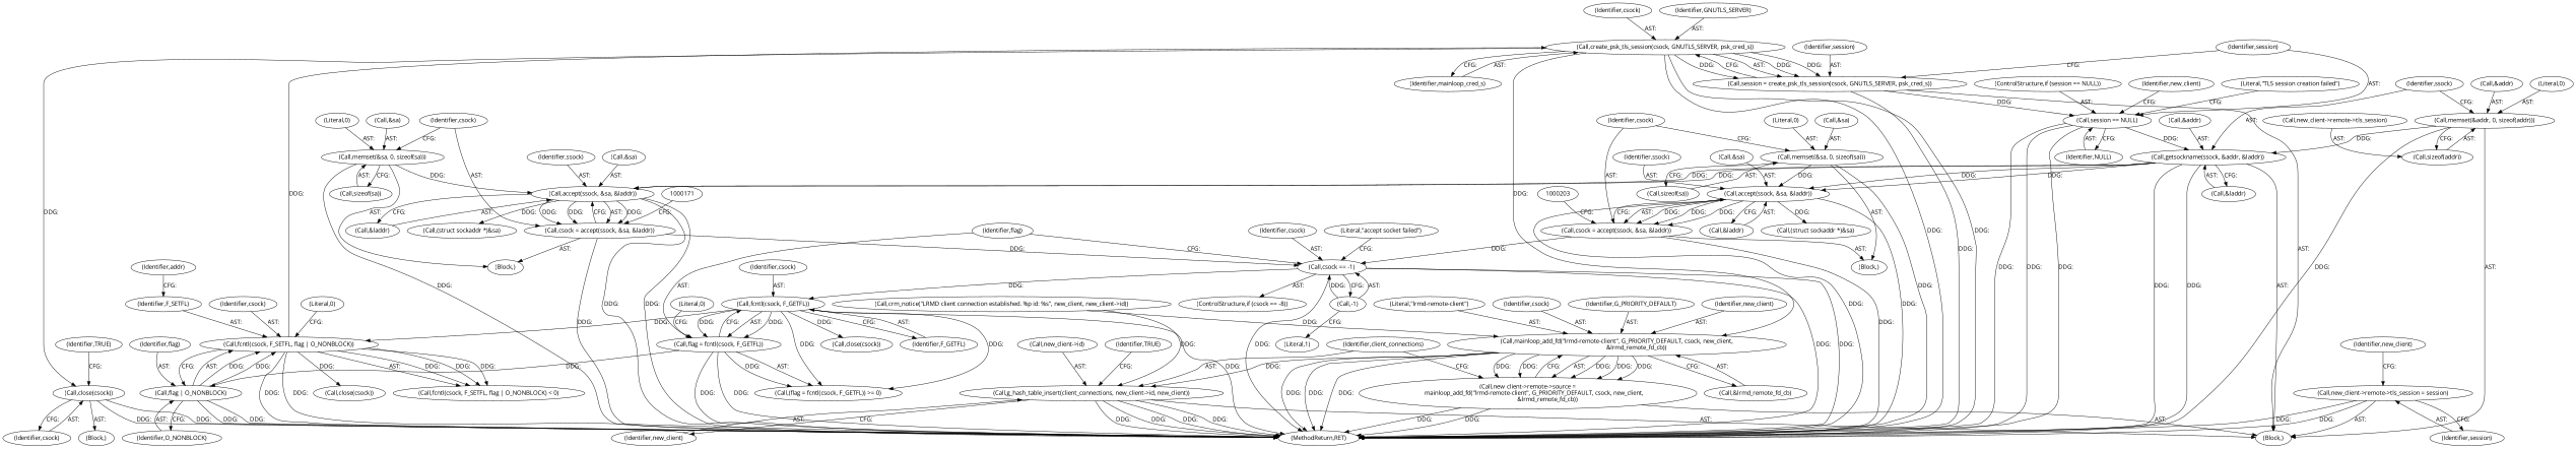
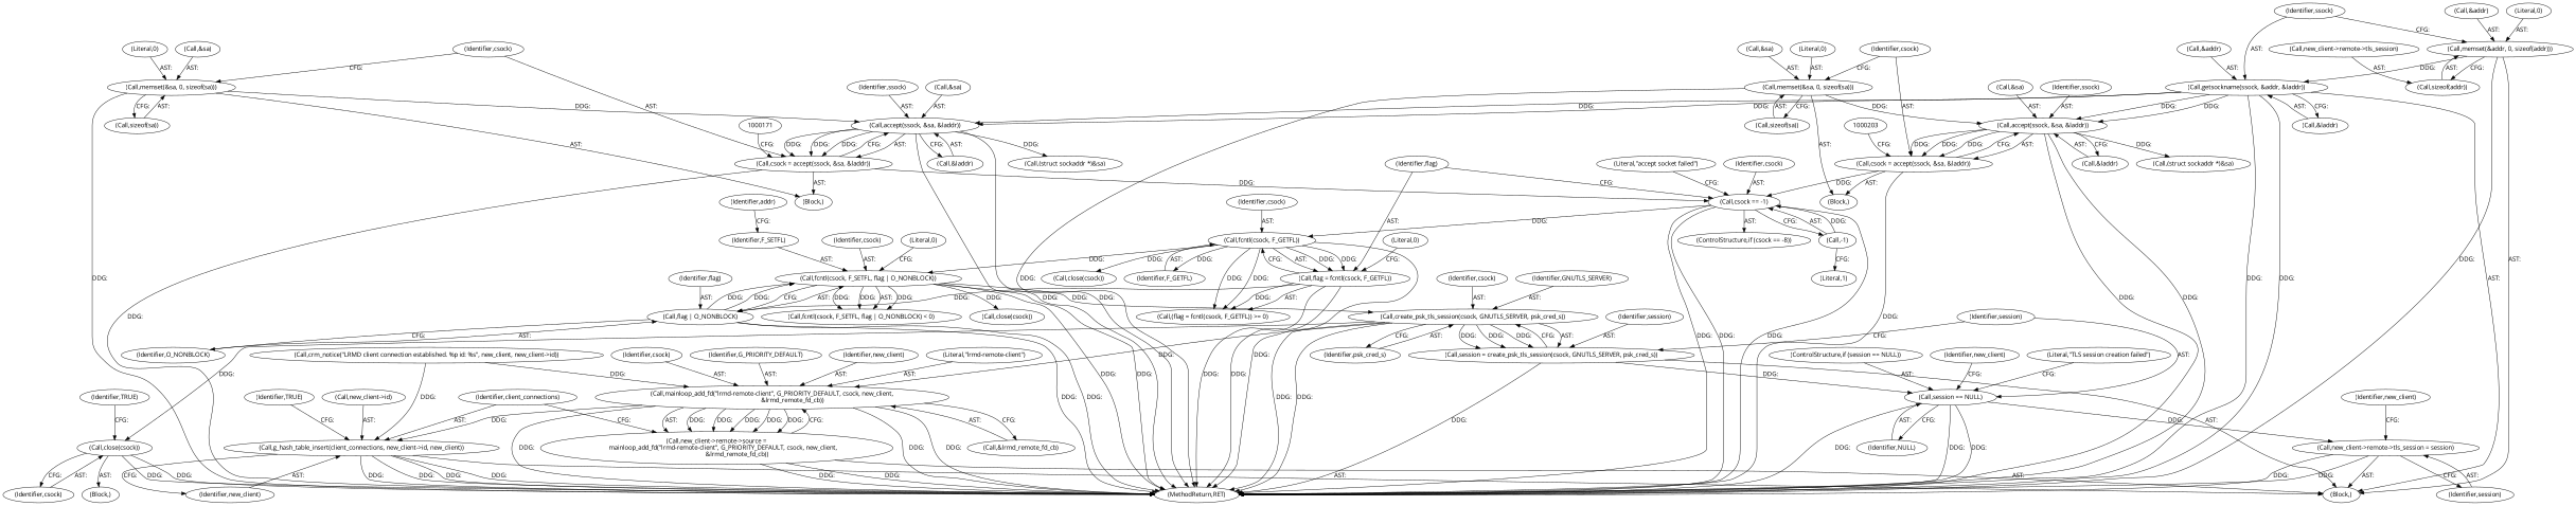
  digraph {
    fontname="Open Sans"
    node [fontname="Open Sans"]
    edge [fontname="Open Sans"]
    n1 [label="(Call,create_psk_tls_session(csock, GNUTLS_SERVER, psk_cred_s))"]
    n2 [label="(Call,session = create_psk_tls_session(csock, GNUTLS_SERVER, psk_cred_s))"]
    n3 [label="(Call,close(csock))"]
    n4 [label="(Call,mainloop_add_fd(\"lrmd-remote-client\", G_PRIORITY_DEFAULT, csock, new_client,\n                         &lrmd_remote_fd_cb))"]
-   n5 [label="(Identifier,mainloop_cred_s)"]
+   n5 [label="(Identifier,psk_cred_s)"]
    n6 [label="(MethodReturn,RET)"]
    n7 [label="(Block,)"]
    n8 [label="(Call,session == NULL)"]
    n9 [label="(Identifier,csock)"]
    n10 [label="(Block,)"]
    n11 [label="(Call,new_client->remote->source =\n        mainloop_add_fd(\"lrmd-remote-client\", G_PRIORITY_DEFAULT, csock, new_client,\n                         &lrmd_remote_fd_cb))"]
    n12 [label="(Call,g_hash_table_insert(client_connections, new_client->id, new_client))"]
    n13 [label="(Call,&lrmd_remote_fd_cb)"]
    n14 [label="(Call,fcntl(csock, F_SETFL, flag | O_NONBLOCK))"]
    n15 [label="(Call,flag | O_NONBLOCK)"]
    n16 [label="(Call,close(csock))"]
    n17 [label="(Call,fcntl(csock, F_SETFL, flag | O_NONBLOCK) < 0)"]
    n18 [label="(Identifier,O_NONBLOCK)"]
    n19 [label="(Call,fcntl(csock, F_GETFL))"]
    n20 [label="(Call,flag = fcntl(csock, F_GETFL))"]
    n21 [label="(Call,close(csock))"]
    n22 [label="(Call,(flag = fcntl(csock, F_GETFL)) >= 0)"]
    n23 [label="(Identifier,F_GETFL)"]
    n24 [label="(Call,csock == -1)"]
    n25 [label="(Call,-1)"]
    n26 [label="(ControlStructure,if (csock == -8))"]
    n27 [label="(Literal,1)"]
    n28 [label="(Call,csock = accept(ssock, &sa, &laddr))"]
    n29 [label="(Call,accept(ssock, &sa, &laddr))"]
    n30 [label="(Block,)"]
    n31 [label="(Call,&laddr)"]
    n32 [label="(Call,(struct sockaddr *)&sa)"]
    n33 [label="(Call,getsockname(ssock, &addr, &laddr))"]
    n34 [label="(Call,accept(ssock, &sa, &laddr))"]
    n35 [label="(Call,&laddr)"]
    n36 [label="(Call,csock = accept(ssock, &sa, &laddr))"]
    n37 [label="(Call,&laddr)"]
    n38 [label="(Call,(struct sockaddr *)&sa)"]
    n39 [label="(Call,memset(&addr, 0, sizeof(addr)))"]
    n40 [label="(Call,sizeof(addr))"]
    n41 [label="(Call,memset(&sa, 0, sizeof(sa)))"]
    n42 [label="(Call,sizeof(sa))"]
    n43 [label="(Block,)"]
    n44 [label="(Call,memset(&sa, 0, sizeof(sa)))"]
    n45 [label="(Call,sizeof(sa))"]
    n46 [label="(Call,new_client->remote->tls_session = session)"]
    n47 [label="(Identifier,NULL)"]
    n48 [label="(Identifier,session)"]
    n49 [label="(ControlStructure,if (session == NULL))"]
    n50 [label="(Identifier,new_client)"]
    n51 [label="(Identifier,csock)"]
    n52 [label="(Identifier,ssock)"]
    n53 [label="(Call,&sa)"]
    n54 [label="(Identifier,csock)"]
    n55 [label="(Identifier,new_client)"]
    n56 [label="(Identifier,ssock)"]
    n57 [label="(Identifier,csock)"]
    n58 [label="(Call,&addr)"]
    n59 [label="(Literal,\"lrmd-remote-client\")"]
    n60 [label="(Identifier,csock)"]
    n61 [label="(Literal,0)"]
    n62 [label="(Identifier,F_SETFL)"]
    n63 [label="(Identifier,new_client)"]
    n64 [label="(Identifier,flag)"]
    n65 [label="(Identifier,TRUE)"]
    n66 [label="(Call,&addr)"]
    n67 [label="(Literal,\"TLS session creation failed\")"]
    n68 [label="(Identifier,addr)"]
    n69 [label="(Identifier,csock)"]
    n70 [label="(Identifier,session)"]
    n71 [label="(Identifier,csock)"]
    n72 [label="(Call,new_client->id)"]
    n73 [label="(Identifier,csock)"]
    n74 [label="(Literal,0)"]
    n75 [label="(Literal,0)"]
    n76 [label="(Identifier,ssock)"]
    n77 [label="(Identifier,client_connections)"]
    n78 [label="(Identifier,G_PRIORITY_DEFAULT)"]
    n79 [label="(Identifier,flag)"]
    n80 [label="(Identifier,session)"]
    n81 [label="(Call,&sa)"]
    n82 [label="(Call,&sa)"]
    n83 [label="(Literal,0)"]
    n84 [label="(Identifier,new_client)"]
    n85 [label="(Literal,\"accept socket failed\")"]
    n86 [label="(Literal,0)"]
    n87 [label="(Identifier,TRUE)"]
    n88 [label="(Identifier,GNUTLS_SERVER)"]
    n89 [label="(Call,new_client->remote->tls_session)"]
    n90 [label="(Call,crm_notice(\"LRMD client connection established. %p id: %s\", new_client, new_client->id))"]
    n91 [label="(Call,&sa)"]
    1000203
    1000171
    n1 -> n2 [label="AST: "]
    n1 -> n2 [label="DDG: "]
    n1 -> n2 [label="DDG: "]
    n1 -> n2 [label="DDG: "]
    n1 -> n3 [label="DDG: "]
    n1 -> n4 [label="DDG: "]
    n1 -> n5 [label="CFG: "]
    n1 -> n6 [label="DDG: "]
    n1 -> n6 [label="DDG: "]
    n2 -> n1 [label="CFG: "]
    n2 -> n6 [label="DDG: "]
    n2 -> n7 [label="AST: "]
    n2 -> n8 [label="DDG: "]
    n3 -> n6 [label="DDG: "]
    n3 -> n6 [label="DDG: "]
    n3 -> n9 [label="CFG: "]
    n3 -> n10 [label="AST: "]
    n4 -> n6 [label="DDG: "]
    n4 -> n6 [label="DDG: "]
    n4 -> n6 [label="DDG: "]
    n4 -> n11 [label="AST: "]
    n4 -> n11 [label="DDG: "]
    n4 -> n11 [label="DDG: "]
    n4 -> n11 [label="DDG: "]
    n4 -> n11 [label="DDG: "]
    n4 -> n11 [label="DDG: "]
    n4 -> n12 [label="DDG: "]
    n4 -> n13 [label="CFG: "]
    n5 -> n1 [label="AST: "]
    n8 -> n6 [label="DDG: "]
    n8 -> n6 [label="DDG: "]
    n8 -> n6 [label="DDG: "]
-   n8 -> n33 [label="DDG: "]
+   n8 -> n46 [label="DDG: "]
    n8 -> n47 [label="CFG: "]
    n9 -> n3 [label="AST: "]
    n11 -> n4 [label="CFG: "]
    n11 -> n6 [label="DDG: "]
    n11 -> n6 [label="DDG: "]
    n11 -> n7 [label="AST: "]
    n12 -> n6 [label="DDG: "]
    n12 -> n6 [label="DDG: "]
    n12 -> n6 [label="DDG: "]
    n12 -> n6 [label="DDG: "]
    n12 -> n7 [label="AST: "]
    n12 -> n50 [label="CFG: "]
    n13 -> n4 [label="AST: "]
    n14 -> n1 [label="DDG: "]
    n14 -> n6 [label="DDG: "]
    n14 -> n6 [label="DDG: "]
    n14 -> n15 [label="CFG: "]
    n14 -> n16 [label="DDG: "]
    n14 -> n17 [label="AST: "]
    n14 -> n17 [label="DDG: "]
    n14 -> n17 [label="DDG: "]
    n14 -> n17 [label="DDG: "]
    n15 -> n6 [label="DDG: "]
    n15 -> n6 [label="DDG: "]
    n15 -> n14 [label="AST: "]
    n15 -> n14 [label="DDG: "]
    n15 -> n14 [label="DDG: "]
    n15 -> n18 [label="CFG: "]
    n18 -> n15 [label="AST: "]
    n19 -> n6 [label="DDG: "]
    n19 -> n14 [label="DDG: "]
    n19 -> n20 [label="AST: "]
    n19 -> n20 [label="DDG: "]
    n19 -> n20 [label="DDG: "]
    n19 -> n21 [label="DDG: "]
    n19 -> n22 [label="DDG: "]
    n19 -> n22 [label="DDG: "]
-   n19 -> n23 [label="CFG: "]
+   n19 -> n23 [label="DDG: "]
    n20 -> n6 [label="DDG: "]
    n20 -> n6 [label="DDG: "]
    n20 -> n15 [label="DDG: "]
    n20 -> n19 [label="CFG: "]
    n20 -> n22 [label="AST: "]
    n20 -> n22 [label="DDG: "]
    n23 -> n19 [label="AST: "]
    n24 -> n6 [label="DDG: "]
    n24 -> n6 [label="DDG: "]
    n24 -> n6 [label="DDG: "]
    n24 -> n19 [label="DDG: "]
    n24 -> n25 [label="CFG: "]
    n24 -> n26 [label="AST: "]
    n25 -> n24 [label="AST: "]
    n25 -> n24 [label="DDG: "]
    n25 -> n27 [label="CFG: "]
    n28 -> n6 [label="DDG: "]
    n28 -> n24 [label="DDG: "]
    n28 -> n29 [label="CFG: "]
    n28 -> n30 [label="AST: "]
    n29 -> n6 [label="DDG: "]
    n29 -> n6 [label="DDG: "]
    n29 -> n28 [label="AST: "]
    n29 -> n28 [label="DDG: "]
    n29 -> n28 [label="DDG: "]
    n29 -> n28 [label="DDG: "]
    n29 -> n31 [label="CFG: "]
    n29 -> n32 [label="DDG: "]
    n31 -> n29 [label="AST: "]
    n33 -> n6 [label="DDG: "]
    n33 -> n6 [label="DDG: "]
    n33 -> n7 [label="AST: "]
    n33 -> n29 [label="DDG: "]
    n33 -> n29 [label="DDG: "]
    n33 -> n34 [label="DDG: "]
    n33 -> n34 [label="DDG: "]
    n33 -> n35 [label="CFG: "]
    n34 -> n6 [label="DDG: "]
    n34 -> n6 [label="DDG: "]
    n34 -> n36 [label="AST: "]
    n34 -> n36 [label="DDG: "]
    n34 -> n36 [label="DDG: "]
    n34 -> n36 [label="DDG: "]
    n34 -> n37 [label="CFG: "]
    n34 -> n38 [label="DDG: "]
    n35 -> n33 [label="AST: "]
    n36 -> n6 [label="DDG: "]
    n36 -> n24 [label="DDG: "]
    n36 -> n34 [label="CFG: "]
    n36 -> n43 [label="AST: "]
    n37 -> n34 [label="AST: "]
    n39 -> n6 [label="DDG: "]
    n39 -> n7 [label="AST: "]
    n39 -> n33 [label="DDG: "]
    n39 -> n40 [label="CFG: "]
    n40 -> n39 [label="AST: "]
    n41 -> n6 [label="DDG: "]
    n41 -> n29 [label="DDG: "]
    n41 -> n30 [label="AST: "]
    n41 -> n42 [label="CFG: "]
    n42 -> n41 [label="AST: "]
    n44 -> n6 [label="DDG: "]
    n44 -> n34 [label="DDG: "]
    n44 -> n43 [label="AST: "]
    n44 -> n45 [label="CFG: "]
    n45 -> n44 [label="AST: "]
    n46 -> n6 [label="DDG: "]
    n46 -> n6 [label="DDG: "]
    n46 -> n7 [label="AST: "]
    n46 -> n48 [label="CFG: "]
    n47 -> n8 [label="AST: "]
    n48 -> n46 [label="AST: "]
    n49 -> n8 [label="AST: "]
    n50 -> n12 [label="AST: "]
    n51 -> n24 [label="AST: "]
    n52 -> n33 [label="AST: "]
    n52 -> n39 [label="CFG: "]
    n53 -> n44 [label="AST: "]
    n54 -> n36 [label="AST: "]
    n54 -> n44 [label="CFG: "]
    n55 -> n8 [label="CFG: "]
    n56 -> n29 [label="AST: "]
    n57 -> n19 [label="AST: "]
    n58 -> n39 [label="AST: "]
    n59 -> n4 [label="AST: "]
    n60 -> n28 [label="AST: "]
    n60 -> n41 [label="CFG: "]
    n61 -> n41 [label="AST: "]
    n62 -> n14 [label="AST: "]
    n63 -> n46 [label="CFG: "]
    n64 -> n15 [label="AST: "]
    n65 -> n3 [label="CFG: "]
    n66 -> n33 [label="AST: "]
    n67 -> n8 [label="CFG: "]
    n68 -> n62 [label="CFG: "]
    n69 -> n14 [label="AST: "]
    n70 -> n2 [label="CFG: "]
    n70 -> n8 [label="AST: "]
    n71 -> n1 [label="AST: "]
    n72 -> n12 [label="AST: "]
    n73 -> n4 [label="AST: "]
    n74 -> n39 [label="AST: "]
    n75 -> n14 [label="CFG: "]
    n76 -> n34 [label="AST: "]
    n77 -> n11 [label="CFG: "]
    n77 -> n12 [label="AST: "]
    n78 -> n4 [label="AST: "]
    n79 -> n20 [label="AST: "]
    n79 -> n24 [label="CFG: "]
    n80 -> n2 [label="AST: "]
    n81 -> n34 [label="AST: "]
    n82 -> n41 [label="AST: "]
    n83 -> n44 [label="AST: "]
    n84 -> n4 [label="AST: "]
    n85 -> n24 [label="CFG: "]
    n86 -> n20 [label="CFG: "]
    n87 -> n12 [label="CFG: "]
    n88 -> n1 [label="AST: "]
    n89 -> n40 [label="AST: "]
    n90 -> n4 [label="DDG: "]
    n90 -> n12 [label="DDG: "]
    n91 -> n29 [label="AST: "]
    1000203 -> n28 [label="CFG: "]
    1000171 -> n36 [label="CFG: "]
  }
